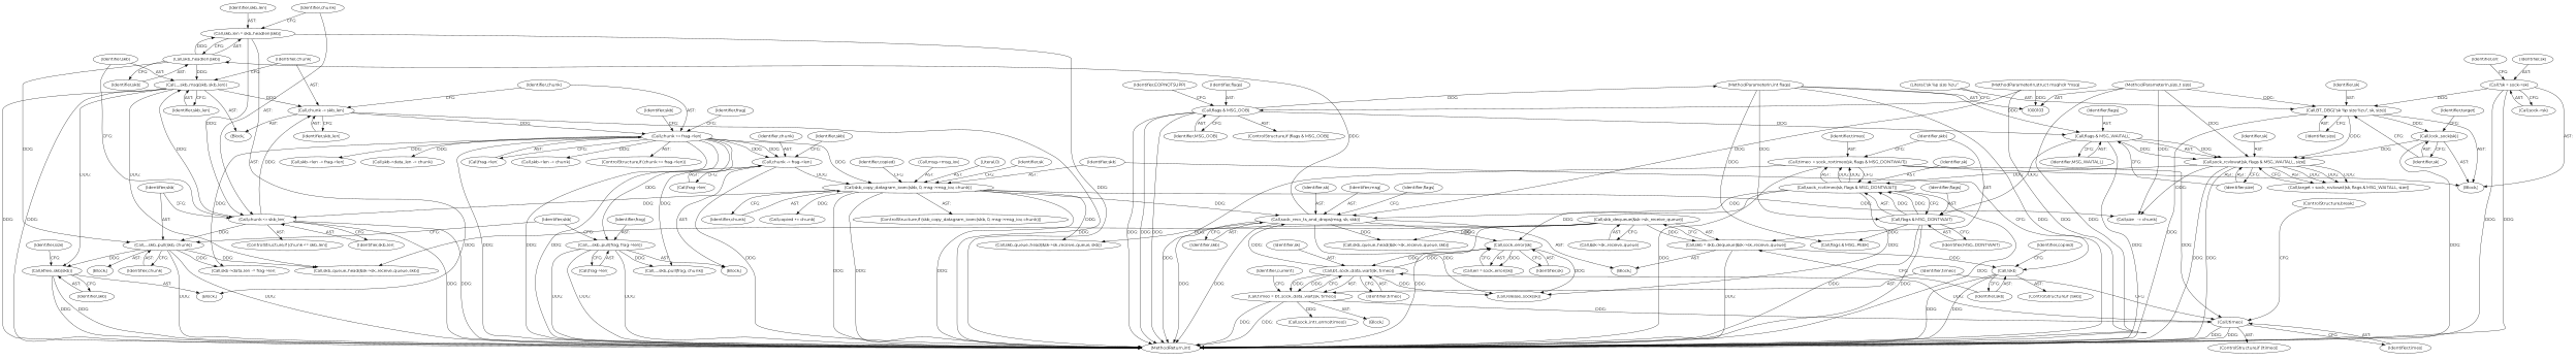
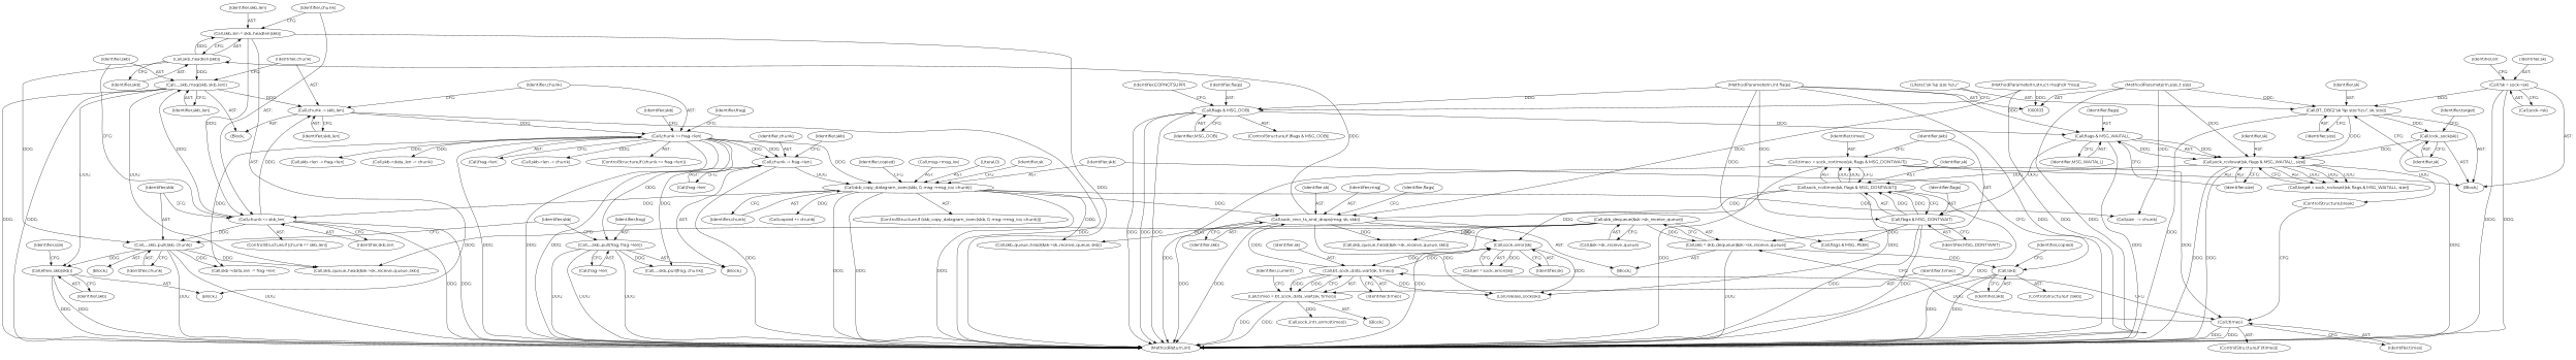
  digraph {
    fontname=Montserrat
    node [fontname=Montserrat]
    edge [fontname=Montserrat]
    n1 [label="(Call,kfree_skb(skb))"]
    n2 [label="(Block,)"]
    n3 [label="(MethodReturn,int)"]
    n4 [label="(Identifier,skb)"]
    n5 [label="(Call,__skb_msg(skb, skb_len))"]
    n6 [label="(Call,chunk -= skb_len)"]
    n7 [label="(Call,skb_queue_head(&sk->sk_receive_queue, skb))"]
    n8 [label="(Identifier,skb_len)"]
    n9 [label="(Block,)"]
    n10 [label="(Call,chunk <= frag->len)"]
    n11 [label="(Identifier,skb_len)"]
    n12 [label="(Call,skb_headlen(skb))"]
    n13 [label="(Call,skb_len = skb_headlen(skb))"]
    n14 [label="(Call,__skb_pull(skb, chunk))"]
    n15 [label="(Identifier,skb)"]
    n16 [label="(Call,chunk <= skb_len)"]
    n17 [label="(Call,skb->data_len -= frag->len)"]
    n18 [label="(Block,)"]
    n19 [label="(Identifier,chunk)"]
    n20 [label="(Call,sock_recv_ts_and_drops(msg, sk, skb))"]
    n21 [label="(Call,sock_error(sk))"]
    n22 [label="(Call,release_sock(sk))"]
    n23 [label="(Call,skb_queue_head(&sk->sk_receive_queue, skb))"]
    n24 [label="(Identifier,skb)"]
    n25 [label="(Block,)"]
    n26 [label="(Call,bt_sock_data_wait(sk, timeo))"]
    n27 [label="(Identifier,sk)"]
    n28 [label="(Call,err = sock_error(sk))"]
    n29 [label="(MethodParameterIn,struct msghdr *msg)"]
    1000103
    n31 [label="(Call,timeo = bt_sock_data_wait(sk, timeo))"]
    n32 [label="(Identifier,timeo)"]
    n33 [label="(Call,!timeo)"]
    n34 [label="(Call,sock_intr_errno(timeo))"]
    n35 [label="(Block,)"]
    n36 [label="(Call,sock_rcvtimeo(sk, flags & MSG_DONTWAIT))"]
    n37 [label="(Call,flags & MSG_DONTWAIT)"]
    n38 [label="(Call,timeo  = sock_rcvtimeo(sk, flags & MSG_DONTWAIT))"]
    n39 [label="(Call,flags & MSG_PEEK)"]
    n40 [label="(Identifier,MSG_DONTWAIT)"]
    n41 [label="(Block,)"]
    n42 [label="(Call,sock_rcvlowat(sk, flags & MSG_WAITALL, size))"]
    n43 [label="(Call,target = sock_rcvlowat(sk, flags & MSG_WAITALL, size))"]
    n44 [label="(Call,size   -= chunk)"]
    n45 [label="(Identifier,size)"]
    n46 [label="(Call,flags & MSG_WAITALL)"]
    n47 [label="(Call,lock_sock(sk))"]
    n48 [label="(Identifier,sk)"]
    n49 [label="(Call,BT_DBG(\"sk %p size %zu\", sk, size))"]
    n50 [label="(Identifier,size)"]
    n51 [label="(Call,*sk = sock->sk)"]
    n52 [label="(Call,sock->sk)"]
    n53 [label="(MethodParameterIn,size_t size)"]
    n54 [label="(Identifier,MSG_WAITALL)"]
    n55 [label="(Call,flags & MSG_OOB)"]
    n56 [label="(ControlStructure,if (flags & MSG_OOB))"]
    n57 [label="(Identifier,MSG_OOB)"]
    n58 [label="(MethodParameterIn,int flags)"]
    n59 [label="(ControlStructure,if (!timeo))"]
    n60 [label="(Identifier,timeo)"]
    n61 [label="(Call,skb_copy_datagram_iovec(skb, 0, msg->msg_iov, chunk))"]
    n62 [label="(ControlStructure,if (skb_copy_datagram_iovec(skb, 0, msg->msg_iov, chunk)))"]
    n63 [label="(Call,skb_queue_head(&sk->sk_receive_queue, skb))"]
    n64 [label="(Identifier,chunk)"]
    n65 [label="(Call,copied += chunk)"]
    n66 [label="(Identifier,skb_len)"]
    n67 [label="(ControlStructure,if (chunk <= skb_len))"]
    n68 [label="(Call,!skb)"]
    n69 [label="(ControlStructure,if (!skb))"]
    n70 [label="(Identifier,skb)"]
    n71 [label="(Call,skb = skb_dequeue(&sk->sk_receive_queue))"]
    n72 [label="(Call,skb_dequeue(&sk->sk_receive_queue))"]
    n73 [label="(Call,&sk->sk_receive_queue)"]
    n74 [label="(Call,__skb_pull(frag, frag->len))"]
    n75 [label="(Call,chunk -= frag->len)"]
    n76 [label="(Call,skb->len -= chunk)"]
    n77 [label="(Call,__skb_pull(frag, chunk))"]
    n78 [label="(ControlStructure,if (chunk <= frag->len))"]
    n79 [label="(Call,skb->len -= frag->len)"]
    n80 [label="(Call,skb->data_len -= chunk)"]
    n81 [label="(Call,frag->len)"]
    n82 [label="(Block,)"]
    n83 [label="(Call,frag->len)"]
    n84 [label="(Call,frag->len)"]
    n85 [label="(Identifier,sk)"]
    n86 [label="(Identifier,sk)"]
    n87 [label="(Identifier,chunk)"]
    n88 [label="(Identifier,frag)"]
    n89 [label="(Identifier,skb)"]
    n90 [label="(Identifier,sk)"]
    n91 [label="(Identifier,frag)"]
    n92 [label="(Identifier,chunk)"]
    n93 [label="(Literal,\"sk %p size %zu\")"]
    n94 [label="(Identifier,skb)"]
    n95 [label="(Identifier,chunk)"]
    n96 [label="(Identifier,err)"]
    n97 [label="(Identifier,skb)"]
    n98 [label="(Identifier,sk)"]
    n99 [label="(Identifier,EOPNOTSUPP)"]
    n100 [label="(Identifier,timeo)"]
    n101 [label="(Identifier,current)"]
    n102 [label="(Identifier,target)"]
    n103 [label="(Identifier,skb)"]
    n104 [label="(Identifier,copied)"]
    n105 [label="(Identifier,skb)"]
    n106 [label="(Identifier,flags)"]
    n107 [label="(Call,msg->msg_iov)"]
    n108 [label="(Identifier,flags)"]
    n109 [label="(Identifier,skb)"]
    n110 [label="(ControlStructure,break;)"]
    n111 [label="(Identifier,sk)"]
    n112 [label="(Identifier,sk)"]
    n113 [label="(Identifier,flags)"]
    n114 [label="(Identifier,timeo)"]
    n115 [label="(Identifier,skb)"]
    n116 [label="(Literal,0)"]
    n117 [label="(Identifier,sk)"]
    n118 [label="(Identifier,msg)"]
    n119 [label="(Identifier,chunk)"]
    n120 [label="(Identifier,size)"]
    n121 [label="(Identifier,flags)"]
    n122 [label="(Identifier,skb_len)"]
    n123 [label="(Identifier,copied)"]
    n1 -> n2 [label="AST: "]
    n1 -> n3 [label="DDG: "]
    n1 -> n3 [label="DDG: "]
    n1 -> n4 [label="CFG: "]
    n4 -> n1 [label="AST: "]
    n5 -> n1 [label="DDG: "]
    n5 -> n3 [label="DDG: "]
    n5 -> n3 [label="DDG: "]
    n5 -> n6 [label="DDG: "]
    n5 -> n7 [label="DDG: "]
    n5 -> n8 [label="CFG: "]
    n5 -> n9 [label="AST: "]
    n6 -> n3 [label="DDG: "]
    n6 -> n9 [label="AST: "]
    n6 -> n10 [label="DDG: "]
    n6 -> n11 [label="CFG: "]
    n8 -> n5 [label="AST: "]
    n10 -> n3 [label="DDG: "]
    n10 -> n3 [label="DDG: "]
    n10 -> n3 [label="DDG: "]
    n10 -> n17 [label="DDG: "]
    n10 -> n61 [label="DDG: "]
    n10 -> n74 [label="DDG: "]
    n10 -> n75 [label="DDG: "]
    n10 -> n75 [label="DDG: "]
    n10 -> n76 [label="DDG: "]
    n10 -> n77 [label="DDG: "]
    n10 -> n78 [label="AST: "]
    n10 -> n79 [label="DDG: "]
    n10 -> n80 [label="DDG: "]
    n10 -> n81 [label="CFG: "]
    n11 -> n6 [label="AST: "]
    n12 -> n5 [label="DDG: "]
    n12 -> n13 [label="AST: "]
    n12 -> n13 [label="DDG: "]
    n12 -> n14 [label="DDG: "]
    n12 -> n15 [label="CFG: "]
    n13 -> n2 [label="AST: "]
    n13 -> n3 [label="DDG: "]
    n13 -> n12 [label="CFG: "]
    n13 -> n16 [label="DDG: "]
    n14 -> n1 [label="DDG: "]
    n14 -> n3 [label="DDG: "]
    n14 -> n3 [label="DDG: "]
    n14 -> n7 [label="DDG: "]
    n14 -> n17 [label="DDG: "]
    n14 -> n18 [label="AST: "]
    n14 -> n19 [label="CFG: "]
    n15 -> n12 [label="AST: "]
    n16 -> n3 [label="DDG: "]
    n16 -> n3 [label="DDG: "]
    n16 -> n5 [label="DDG: "]
    n16 -> n6 [label="DDG: "]
    n16 -> n14 [label="DDG: "]
    n16 -> n66 [label="CFG: "]
    n16 -> n67 [label="AST: "]
    n19 -> n14 [label="AST: "]
    n20 -> n3 [label="DDG: "]
    n20 -> n3 [label="DDG: "]
    n20 -> n12 [label="DDG: "]
    n20 -> n21 [label="DDG: "]
    n20 -> n22 [label="DDG: "]
    n20 -> n23 [label="DDG: "]
    n20 -> n24 [label="CFG: "]
    n20 -> n25 [label="AST: "]
    n21 -> n22 [label="DDG: "]
    n21 -> n26 [label="DDG: "]
    n21 -> n27 [label="CFG: "]
    n21 -> n28 [label="AST: "]
    n21 -> n28 [label="DDG: "]
    n24 -> n20 [label="AST: "]
    n26 -> n20 [label="DDG: "]
    n26 -> n21 [label="DDG: "]
    n26 -> n22 [label="DDG: "]
    n26 -> n31 [label="AST: "]
    n26 -> n31 [label="DDG: "]
    n26 -> n31 [label="DDG: "]
    n26 -> n32 [label="CFG: "]
    n27 -> n21 [label="AST: "]
    n28 -> n21 [label="CFG: "]
    n29 -> n3 [label="DDG: "]
    n29 -> n20 [label="DDG: "]
    n29 -> 1000103 [label="DDG: "]
    n31 -> n3 [label="DDG: "]
    n31 -> n3 [label="DDG: "]
    n31 -> n26 [label="CFG: "]
-   n31 -> n33 [label="DDG: "]
    n31 -> n34 [label="DDG: "]
    n31 -> n35 [label="AST: "]
    n32 -> n26 [label="AST: "]
    n33 -> n3 [label="DDG: "]
    n33 -> n3 [label="DDG: "]
    n33 -> n26 [label="DDG: "]
    n33 -> n59 [label="AST: "]
    n33 -> n60 [label="CFG: "]
    n36 -> n3 [label="DDG: "]
    n36 -> n20 [label="DDG: "]
    n36 -> n21 [label="DDG: "]
    n36 -> n22 [label="DDG: "]
    n36 -> n37 [label="CFG: "]
    n36 -> n38 [label="AST: "]
    n36 -> n38 [label="DDG: "]
    n36 -> n38 [label="DDG: "]
    n37 -> n3 [label="DDG: "]
    n37 -> n3 [label="DDG: "]
    n37 -> n36 [label="AST: "]
    n37 -> n36 [label="DDG: "]
    n37 -> n36 [label="DDG: "]
    n37 -> n39 [label="DDG: "]
    n37 -> n40 [label="CFG: "]
    n38 -> n3 [label="DDG: "]
    n38 -> n3 [label="DDG: "]
    n38 -> n33 [label="DDG: "]
    n38 -> n36 [label="CFG: "]
    n38 -> n41 [label="AST: "]
    n40 -> n37 [label="AST: "]
    n42 -> n3 [label="DDG: "]
    n42 -> n3 [label="DDG: "]
    n42 -> n36 [label="DDG: "]
    n42 -> n43 [label="AST: "]
    n42 -> n43 [label="DDG: "]
    n42 -> n43 [label="DDG: "]
    n42 -> n43 [label="DDG: "]
-   n42 -> n44 [label="DDG: "]
+   n42 -> n110 [label="DDG: "]
    n42 -> n45 [label="CFG: "]
    n43 -> n42 [label="CFG: "]
    n45 -> n42 [label="AST: "]
    n45 -> n46 [label="CFG: "]
    n46 -> n3 [label="DDG: "]
    n46 -> n37 [label="DDG: "]
    n46 -> n42 [label="AST: "]
    n46 -> n42 [label="DDG: "]
    n46 -> n42 [label="DDG: "]
    n46 -> n54 [label="CFG: "]
    n47 -> n3 [label="DDG: "]
    n47 -> n41 [label="AST: "]
    n47 -> n42 [label="DDG: "]
    n47 -> n48 [label="CFG: "]
    n48 -> n47 [label="AST: "]
    n48 -> n49 [label="CFG: "]
    n49 -> n3 [label="DDG: "]
    n49 -> n41 [label="AST: "]
    n49 -> n42 [label="DDG: "]
    n49 -> n47 [label="DDG: "]
    n49 -> n50 [label="CFG: "]
    n50 -> n49 [label="AST: "]
    n51 -> n3 [label="DDG: "]
    n51 -> n3 [label="DDG: "]
    n51 -> n41 [label="AST: "]
    n51 -> n49 [label="DDG: "]
    n51 -> n52 [label="CFG: "]
    n52 -> n51 [label="AST: "]
    n53 -> n3 [label="DDG: "]
    n53 -> 1000103 [label="AST: "]
    n53 -> n42 [label="DDG: "]
    n53 -> n44 [label="DDG: "]
    n53 -> n49 [label="DDG: "]
    n54 -> n46 [label="AST: "]
    n55 -> n3 [label="DDG: "]
    n55 -> n3 [label="DDG: "]
    n55 -> n3 [label="DDG: "]
    n55 -> n46 [label="DDG: "]
    n55 -> n56 [label="AST: "]
    n55 -> n57 [label="CFG: "]
    n57 -> n55 [label="AST: "]
    n58 -> n3 [label="DDG: "]
    n58 -> 1000103 [label="AST: "]
    n58 -> n37 [label="DDG: "]
    n58 -> n39 [label="DDG: "]
    n58 -> n46 [label="DDG: "]
-   n55 -> n58 [label="DDG: "]
+   n58 -> n55 [label="DDG: "]
    n60 -> n33 [label="AST: "]
    n61 -> n3 [label="DDG: "]
    n61 -> n3 [label="DDG: "]
    n61 -> n3 [label="DDG: "]
    n61 -> n16 [label="DDG: "]
    n61 -> n20 [label="DDG: "]
    n61 -> n44 [label="DDG: "]
    n61 -> n62 [label="AST: "]
    n61 -> n63 [label="DDG: "]
    n61 -> n64 [label="CFG: "]
    n61 -> n65 [label="DDG: "]
    n64 -> n61 [label="AST: "]
    n66 -> n16 [label="AST: "]
    n68 -> n3 [label="DDG: "]
    n68 -> n3 [label="DDG: "]
    n68 -> n69 [label="AST: "]
    n68 -> n70 [label="CFG: "]
    n70 -> n68 [label="AST: "]
    n70 -> n71 [label="CFG: "]
    n71 -> n3 [label="DDG: "]
    n71 -> n25 [label="AST: "]
    n71 -> n68 [label="DDG: "]
    n71 -> n72 [label="CFG: "]
    n72 -> n3 [label="DDG: "]
    n72 -> n7 [label="DDG: "]
    n72 -> n23 [label="DDG: "]
    n72 -> n63 [label="DDG: "]
    n72 -> n71 [label="AST: "]
    n72 -> n71 [label="DDG: "]
    n72 -> n73 [label="CFG: "]
    n73 -> n72 [label="AST: "]
    n74 -> n3 [label="DDG: "]
    n74 -> n3 [label="DDG: "]
    n74 -> n3 [label="DDG: "]
    n74 -> n77 [label="DDG: "]
    n74 -> n82 [label="AST: "]
    n74 -> n83 [label="CFG: "]
    n75 -> n3 [label="DDG: "]
    n75 -> n61 [label="DDG: "]
    n75 -> n82 [label="AST: "]
    n75 -> n84 [label="CFG: "]
    n81 -> n10 [label="AST: "]
    n83 -> n74 [label="AST: "]
    n84 -> n75 [label="AST: "]
    n85 -> n49 [label="AST: "]
    n86 -> n36 [label="AST: "]
    n87 -> n13 [label="CFG: "]
    n87 -> n16 [label="AST: "]
    n88 -> n74 [label="AST: "]
    n89 -> n61 [label="AST: "]
    n89 -> n68 [label="CFG: "]
    n90 -> n26 [label="AST: "]
    n91 -> n10 [label="CFG: "]
    n92 -> n6 [label="CFG: "]
    n92 -> n10 [label="AST: "]
    n93 -> n49 [label="AST: "]
    n93 -> n55 [label="CFG: "]
    n94 -> n10 [label="CFG: "]
    n95 -> n5 [label="CFG: "]
    n95 -> n6 [label="AST: "]
    n96 -> n51 [label="CFG: "]
    n97 -> n14 [label="AST: "]
    n97 -> n16 [label="CFG: "]
    n98 -> n42 [label="AST: "]
    n99 -> n55 [label="CFG: "]
    n100 -> n38 [label="AST: "]
    n101 -> n31 [label="CFG: "]
    n102 -> n47 [label="CFG: "]
    n103 -> n75 [label="CFG: "]
    n104 -> n61 [label="CFG: "]
    n105 -> n5 [label="AST: "]
    n105 -> n16 [label="CFG: "]
    n106 -> n55 [label="AST: "]
    n107 -> n61 [label="AST: "]
    n108 -> n20 [label="CFG: "]
    n109 -> n38 [label="CFG: "]
    n109 -> n71 [label="AST: "]
    n110 -> n33 [label="CFG: "]
    n111 -> n51 [label="AST: "]
    n112 -> n61 [label="CFG: "]
    n113 -> n46 [label="AST: "]
    n114 -> n31 [label="AST: "]
    n114 -> n33 [label="CFG: "]
    n115 -> n14 [label="CFG: "]
    n115 -> n74 [label="CFG: "]
    n116 -> n61 [label="AST: "]
    n117 -> n20 [label="AST: "]
    n118 -> n20 [label="AST: "]
    n119 -> n75 [label="AST: "]
    n120 -> n1 [label="CFG: "]
    n121 -> n37 [label="AST: "]
    n122 -> n13 [label="AST: "]
    n123 -> n68 [label="CFG: "]
  }
